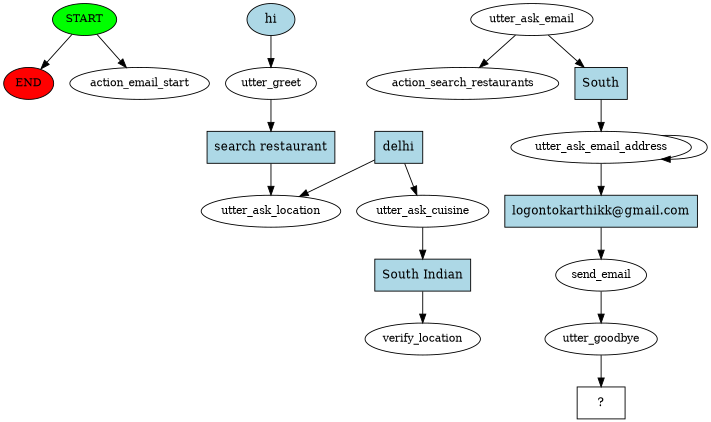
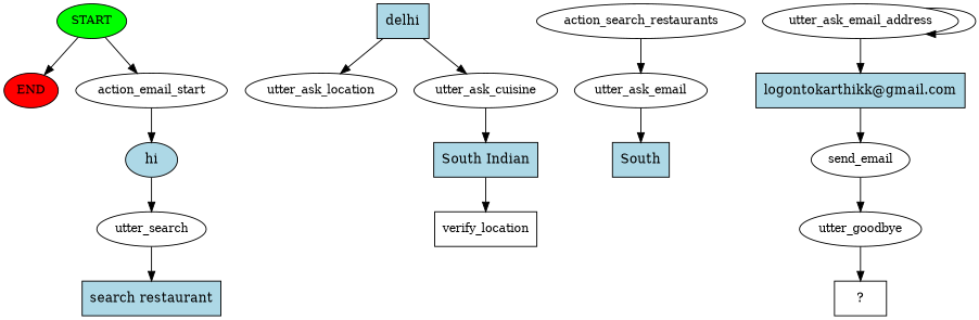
  digraph {
    node [fontsize=12]
    n1 [fillcolor=green label=START style=filled]
    n2 [fillcolor=red label=END style=filled]
    n3 [label=action_email_start]
    n4 [fillcolor=lightblue label=hi shape=ellipse style=filled fontsize=""]
-   n5 [label=utter_greet]
+   n5 [label=utter_search]
    n6 [fillcolor=lightblue label="search restaurant" shape=rect style=filled fontsize=""]
    n7 [label=utter_ask_location]
    n8 [fillcolor=lightblue label=delhi shape=rect style=filled fontsize=""]
    n9 [label=utter_ask_cuisine]
    n10 [fillcolor=lightblue label="South Indian" shape=rect style=filled fontsize=""]
-   n11 [label=verify_location]
+   n11 [label=verify_location shape=box]
    n12 [label=action_search_restaurants]
    n13 [label=utter_ask_email]
    n14 [fillcolor=lightblue label=South shape=rect style=filled fontsize=""]
    n15 [label=utter_ask_email_address]
    n16 [fillcolor=lightblue label="logontokarthikk@gmail.com" shape=rect style=filled fontsize=""]
    n17 [label=send_email]
    n18 [label=utter_goodbye]
    n19 [label="  ?  " shape=rect fontsize=""]
    n1 -> n2
    n1 -> n3
+   n3 -> n4
    n4 -> n5
    n5 -> n6
-   n6 -> n7
    n8 -> n7
    n8 -> n9
    n9 -> n10
    n10 -> n11
-   n13 -> n12
+   n12 -> n13
    n13 -> n14
-   n14 -> n15
    n15 -> n15
    n15 -> n16
    n16 -> n17
    n17 -> n18
    n18 -> n19
  }
